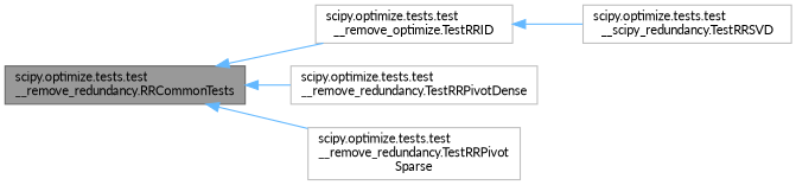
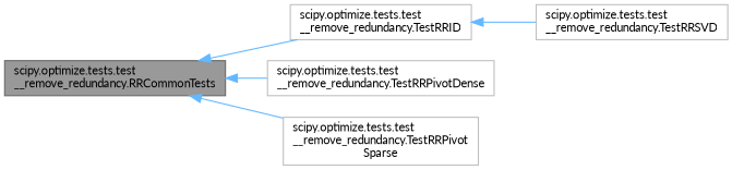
  digraph {
    fontname=Lato
    rankdir=LR
    node [color=grey75 fillcolor=white fontname=Lato fontsize=10 shape=box style=filled]
    edge [color=steelblue1 dir=back fontname=Lato fontsize=10 labelfontname=Helvetica labelfontsize=10 style=solid]
    n1 [color=gray40 fillcolor=grey60 fontcolor=black height=0.2 label="scipy.optimize.tests.test\l__remove_redundancy.RRCommonTests" width=0.4]
-   n2 [height=0.2 label="scipy.optimize.tests.test\l__remove_optimize.TestRRID" width=0.4]
+   n2 [height=0.2 label="scipy.optimize.tests.test\l__remove_redundancy.TestRRID" width=0.4]
    n3 [height=0.2 label="scipy.optimize.tests.test\l__remove_redundancy.TestRRPivotDense" width=0.4]
    n4 [height=0.2 label="scipy.optimize.tests.test\l__remove_redundancy.TestRRPivot\lSparse" width=0.4]
-   n5 [height=0.2 label="scipy.optimize.tests.test\l__scipy_redundancy.TestRRSVD" width=0.4]
+   n5 [height=0.2 label="scipy.optimize.tests.test\l__remove_redundancy.TestRRSVD" width=0.4]
    n1 -> n2
    n1 -> n3
    n1 -> n4
    n2 -> n5
  }
